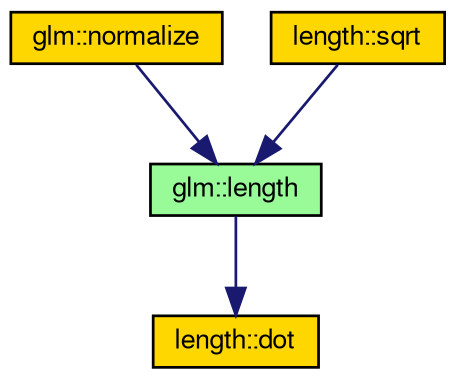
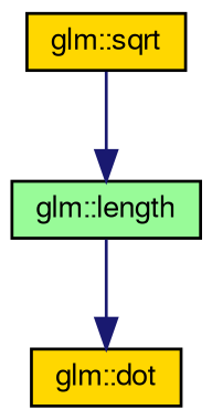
  digraph {
    rankdir=TB
    node [color=black fillcolor=gold fontname=FreeSans fontsize=10 shape=record style=filled]
    edge [color=midnightblue fontname=FreeSans fontsize=10 labelfontname=FreeSans labelfontsize=10 style=solid]
-   n1 [fontcolor=black height=0.2 label="glm::normalize" width=0.4]
    n2 [fillcolor=palegreen height=0.2 label="glm::length" width=0.4]
-   n3 [height=0.2 label="length::dot" width=0.4]
-   n4 [height=0.2 label="length::sqrt" width=0.4]
-   n1 -> n2
+   n3 [height=0.2 label="glm::dot" width=0.4]
+   n4 [height=0.2 label="glm::sqrt" width=0.4]
    n2 -> n3
    n4 -> n2
  }
